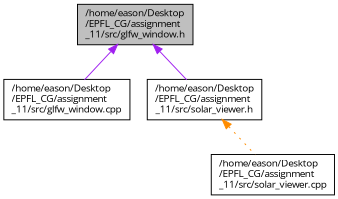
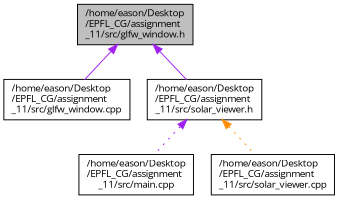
  digraph {
    fontname="Open Sans"
    node [color=black fillcolor=white fontname="Open Sans" fontsize=10 shape=record style=filled]
    edge [color=purple dir=back fontname="Open Sans" fontsize=10 labelfontname=Helvetica labelfontsize=10 style=solid]
    n1 [fillcolor=grey75 fontcolor=black height=0.2 label="/home/eason/Desktop\l/EPFL_CG/assignment\l_11/src/glfw_window.h" width=0.4]
    n2 [height=0.2 label="/home/eason/Desktop\l/EPFL_CG/assignment\l_11/src/glfw_window.cpp" width=0.4]
    n3 [height=0.2 label="/home/eason/Desktop\l/EPFL_CG/assignment\l_11/src/solar_viewer.h" width=0.4]
+   n4 [height=0.2 label="/home/eason/Desktop\l/EPFL_CG/assignment\l_11/src/main.cpp" width=0.4]
    n5 [height=0.2 label="/home/eason/Desktop\l/EPFL_CG/assignment\l_11/src/solar_viewer.cpp" width=0.4]
    n1 -> n2
    n1 -> n3
+   n3 -> n4 [style=dotted]
    n3 -> n5 [color=darkorange style=dotted]
  }
